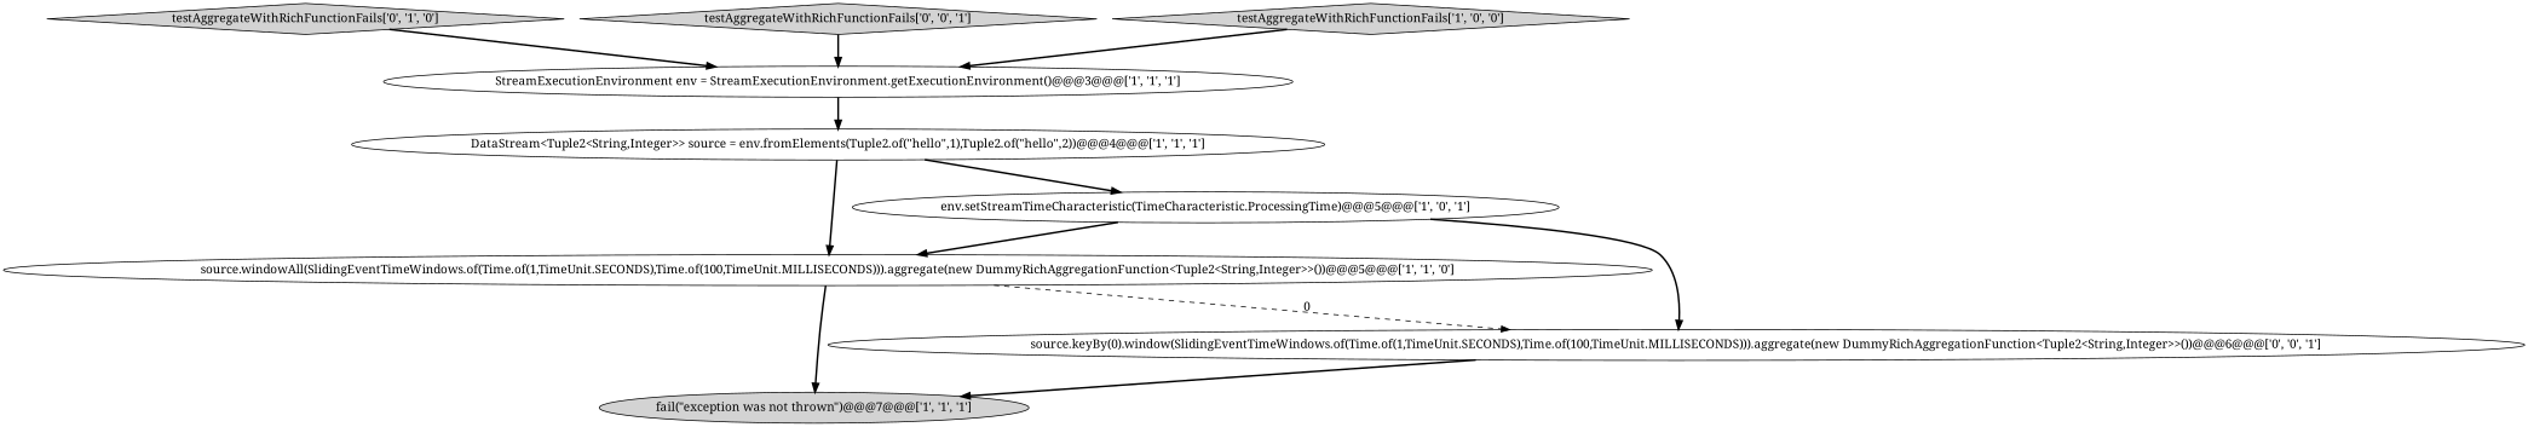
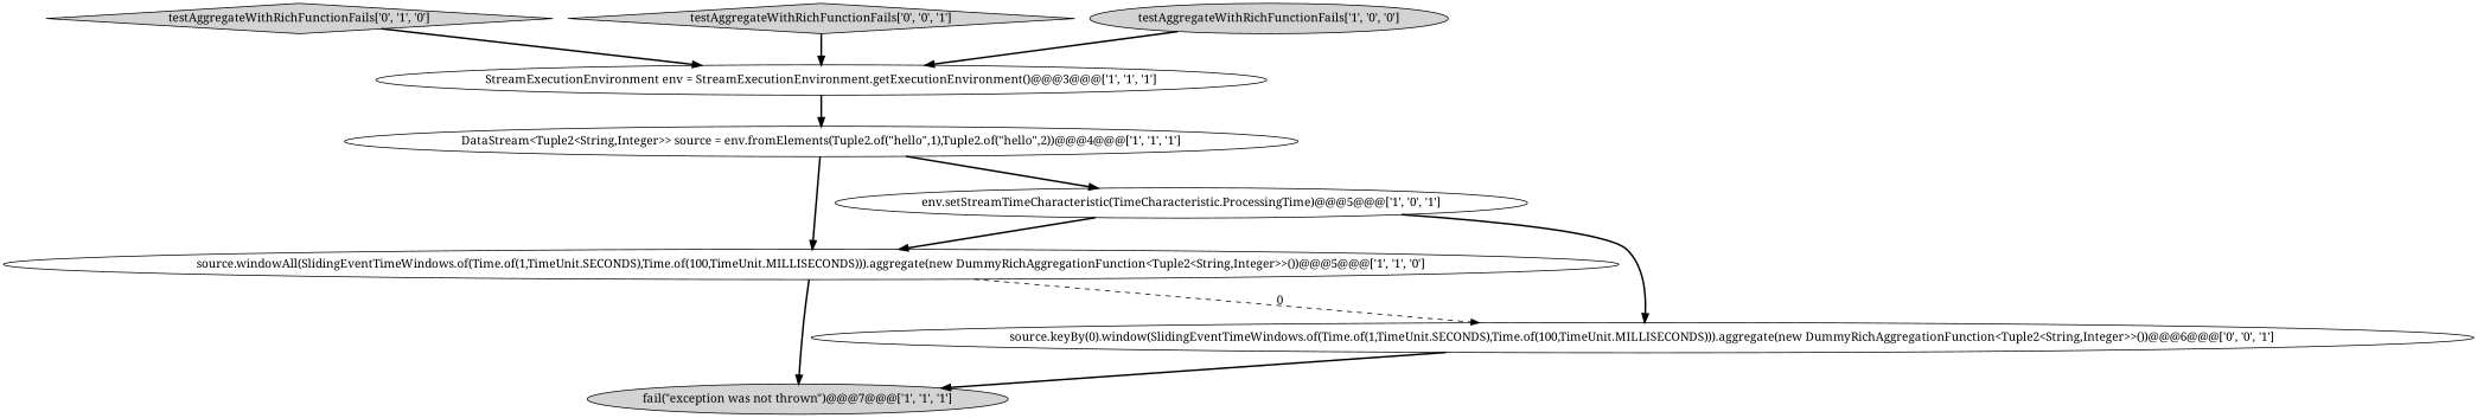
  digraph {
    fontname="Noto Serif"
    node [fillcolor=white shape=ellipse style=filled fontname="Noto Serif"]
    edge [style=bold fontname="Noto Serif"]
    n1 [fillcolor=lightgray label="testAggregateWithRichFunctionFails['0', '1', '0']" shape=diamond]
    n2 [label="StreamExecutionEnvironment env = StreamExecutionEnvironment.getExecutionEnvironment()@@@3@@@['1', '1', '1']"]
    n3 [fillcolor=lightgray label="fail(\"exception was not thrown\")@@@7@@@['1', '1', '1']"]
    n4 [fillcolor=lightgray label="testAggregateWithRichFunctionFails['0', '0', '1']" shape=diamond]
    n5 [label="DataStream<Tuple2<String,Integer>> source = env.fromElements(Tuple2.of(\"hello\",1),Tuple2.of(\"hello\",2))@@@4@@@['1', '1', '1']"]
    n6 [label="source.windowAll(SlidingEventTimeWindows.of(Time.of(1,TimeUnit.SECONDS),Time.of(100,TimeUnit.MILLISECONDS))).aggregate(new DummyRichAggregationFunction<Tuple2<String,Integer>>())@@@5@@@['1', '1', '0']"]
    n7 [label="env.setStreamTimeCharacteristic(TimeCharacteristic.ProcessingTime)@@@5@@@['1', '0', '1']"]
-   n8 [fillcolor=lightgray label="testAggregateWithRichFunctionFails['1', '0', '0']" shape=diamond]
+   n8 [fillcolor=lightgray label="testAggregateWithRichFunctionFails['1', '0', '0']"]
    n9 [label="source.keyBy(0).window(SlidingEventTimeWindows.of(Time.of(1,TimeUnit.SECONDS),Time.of(100,TimeUnit.MILLISECONDS))).aggregate(new DummyRichAggregationFunction<Tuple2<String,Integer>>())@@@6@@@['0', '0', '1']"]
    n1 -> n2
    n2 -> n5
    n4 -> n2
    n5 -> n6
    n5 -> n7
    n6 -> n3
    n6 -> n9 [label=0 style=dashed]
    n7 -> n6
    n7 -> n9
    n8 -> n2
    n9 -> n3
  }
